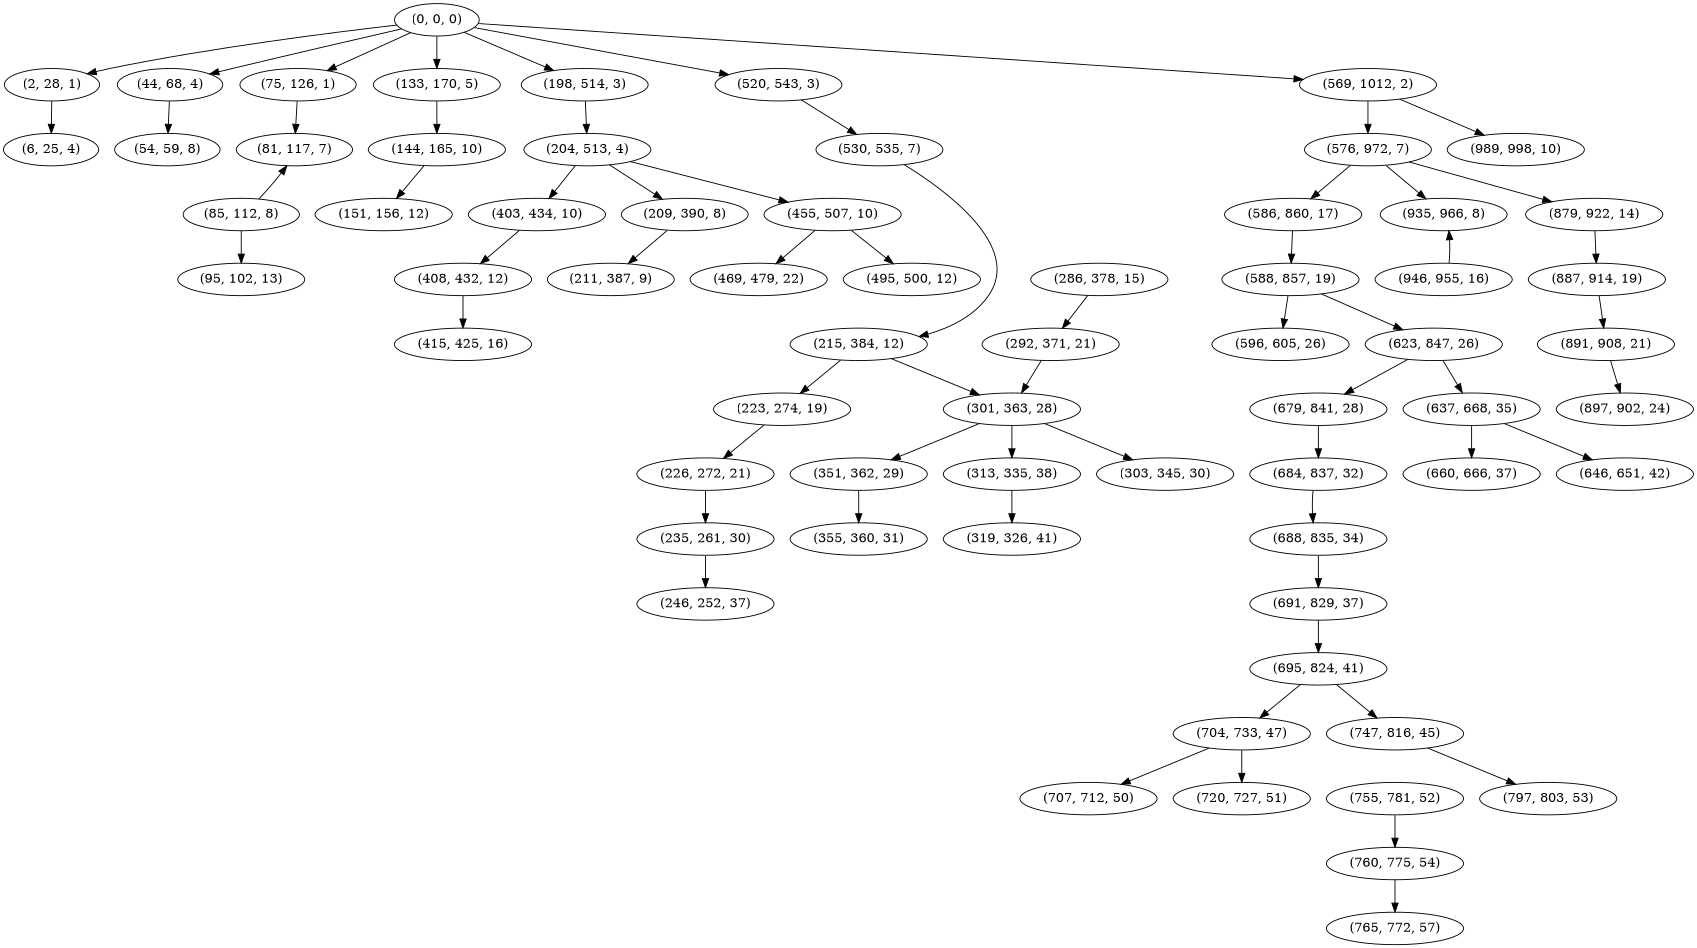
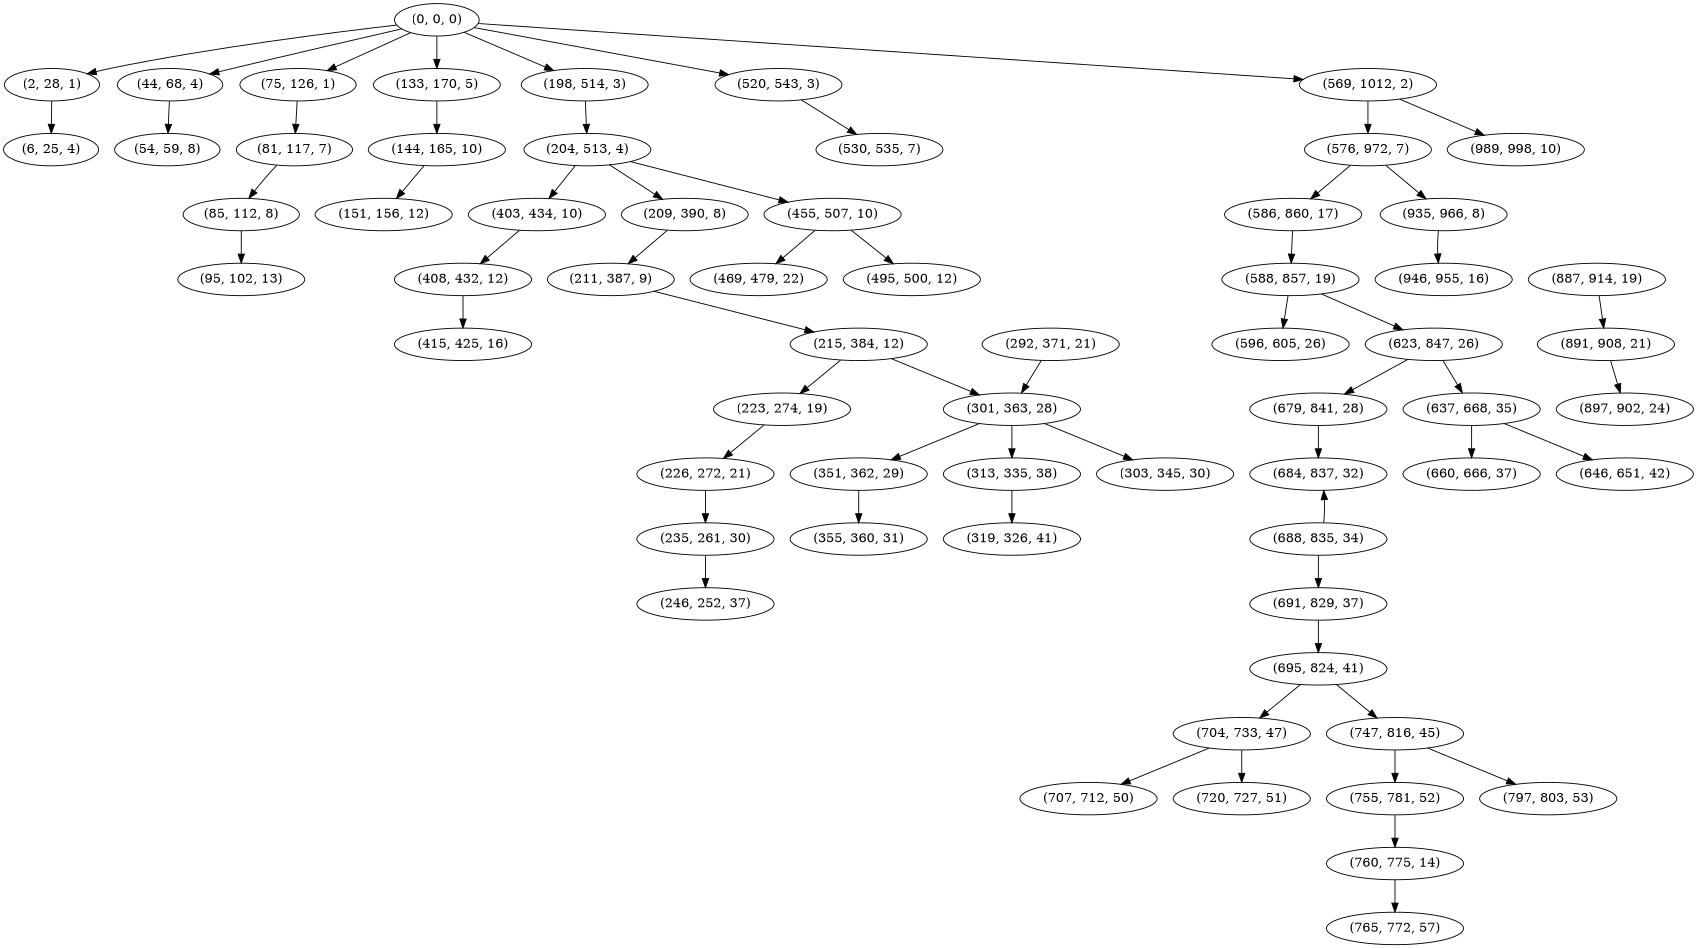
  digraph {
    "(0, 0, 0)"
    "(2, 28, 1)"
    "(44, 68, 4)"
    "(75, 126, 1)"
    "(133, 170, 5)"
    "(198, 514, 3)"
    "(520, 543, 3)"
    "(569, 1012, 2)"
    "(6, 25, 4)"
    "(54, 59, 8)"
    "(81, 117, 7)"
    "(144, 165, 10)"
    "(204, 513, 4)"
    "(530, 535, 7)"
    "(576, 972, 7)"
    "(989, 998, 10)"
    "(85, 112, 8)"
    "(95, 102, 13)"
    "(151, 156, 12)"
    "(209, 390, 8)"
    "(403, 434, 10)"
    "(455, 507, 10)"
    "(211, 387, 9)"
    "(408, 432, 12)"
    "(469, 479, 22)"
    "(495, 500, 12)"
    "(215, 384, 12)"
    "(223, 274, 19)"
    "(301, 363, 28)"
    "(226, 272, 21)"
-   "(286, 378, 15)"
    "(292, 371, 21)"
    "(235, 261, 30)"
    "(246, 252, 37)"
    "(303, 345, 30)"
    "(351, 362, 29)"
    "(313, 335, 38)"
    "(355, 360, 31)"
    "(319, 326, 41)"
    "(415, 425, 16)"
    "(586, 860, 17)"
-   "(879, 922, 14)"
    "(935, 966, 8)"
    "(588, 857, 19)"
    "(887, 914, 19)"
    "(946, 955, 16)"
    n47 [label="(596, 605, 26)"]
    "(623, 847, 26)"
    "(637, 668, 35)"
    "(679, 841, 28)"
    "(646, 651, 42)"
    "(660, 666, 37)"
    "(684, 837, 32)"
    "(688, 835, 34)"
    "(691, 829, 37)"
    "(695, 824, 41)"
    "(704, 733, 47)"
    "(747, 816, 45)"
    "(707, 712, 50)"
    "(720, 727, 51)"
    "(755, 781, 52)"
    "(797, 803, 53)"
-   "(760, 775, 54)"
+   "(760, 775, 54)" [label="(760, 775, 14)"]
    "(765, 772, 57)"
    "(891, 908, 21)"
    "(897, 902, 24)"
    "(0, 0, 0)" -> "(2, 28, 1)"
    "(0, 0, 0)" -> "(44, 68, 4)"
    "(0, 0, 0)" -> "(75, 126, 1)"
    "(0, 0, 0)" -> "(133, 170, 5)"
    "(0, 0, 0)" -> "(198, 514, 3)"
    "(0, 0, 0)" -> "(520, 543, 3)"
    "(0, 0, 0)" -> "(569, 1012, 2)"
    "(2, 28, 1)" -> "(6, 25, 4)"
    "(44, 68, 4)" -> "(54, 59, 8)"
    "(75, 126, 1)" -> "(81, 117, 7)"
    "(133, 170, 5)" -> "(144, 165, 10)"
    "(198, 514, 3)" -> "(204, 513, 4)"
    "(520, 543, 3)" -> "(530, 535, 7)"
    "(569, 1012, 2)" -> "(576, 972, 7)"
    "(569, 1012, 2)" -> "(989, 998, 10)"
-   "(85, 112, 8)" -> "(81, 117, 7)"
+   "(81, 117, 7)" -> "(85, 112, 8)"
    "(144, 165, 10)" -> "(151, 156, 12)"
    "(204, 513, 4)" -> "(209, 390, 8)"
    "(204, 513, 4)" -> "(403, 434, 10)"
    "(204, 513, 4)" -> "(455, 507, 10)"
    "(576, 972, 7)" -> "(586, 860, 17)"
-   "(576, 972, 7)" -> "(879, 922, 14)"
    "(576, 972, 7)" -> "(935, 966, 8)"
    "(85, 112, 8)" -> "(95, 102, 13)"
    "(209, 390, 8)" -> "(211, 387, 9)"
    "(403, 434, 10)" -> "(408, 432, 12)"
    "(455, 507, 10)" -> "(469, 479, 22)"
    "(455, 507, 10)" -> "(495, 500, 12)"
-   "(530, 535, 7)" -> "(215, 384, 12)"
+   "(211, 387, 9)" -> "(215, 384, 12)"
    "(408, 432, 12)" -> "(415, 425, 16)"
    "(215, 384, 12)" -> "(223, 274, 19)"
    "(215, 384, 12)" -> "(301, 363, 28)"
    "(223, 274, 19)" -> "(226, 272, 21)"
    "(301, 363, 28)" -> "(303, 345, 30)"
    "(301, 363, 28)" -> "(351, 362, 29)"
    "(301, 363, 28)" -> "(313, 335, 38)"
    "(226, 272, 21)" -> "(235, 261, 30)"
-   "(286, 378, 15)" -> "(292, 371, 21)"
    "(292, 371, 21)" -> "(301, 363, 28)"
    "(235, 261, 30)" -> "(246, 252, 37)"
    "(351, 362, 29)" -> "(355, 360, 31)"
    "(313, 335, 38)" -> "(319, 326, 41)"
    "(586, 860, 17)" -> "(588, 857, 19)"
-   "(879, 922, 14)" -> "(887, 914, 19)"
-   "(946, 955, 16)" -> "(935, 966, 8)"
+   "(935, 966, 8)" -> "(946, 955, 16)"
    "(588, 857, 19)" -> n47
    "(588, 857, 19)" -> "(623, 847, 26)"
    "(887, 914, 19)" -> "(891, 908, 21)"
    "(623, 847, 26)" -> "(637, 668, 35)"
    "(623, 847, 26)" -> "(679, 841, 28)"
    "(637, 668, 35)" -> "(646, 651, 42)"
    "(637, 668, 35)" -> "(660, 666, 37)"
    "(679, 841, 28)" -> "(684, 837, 32)"
-   "(684, 837, 32)" -> "(688, 835, 34)"
+   "(688, 835, 34)" -> "(684, 837, 32)"
    "(688, 835, 34)" -> "(691, 829, 37)"
    "(691, 829, 37)" -> "(695, 824, 41)"
    "(695, 824, 41)" -> "(704, 733, 47)"
    "(695, 824, 41)" -> "(747, 816, 45)"
    "(704, 733, 47)" -> "(707, 712, 50)"
    "(704, 733, 47)" -> "(720, 727, 51)"
+   "(747, 816, 45)" -> "(755, 781, 52)"
    "(747, 816, 45)" -> "(797, 803, 53)"
    "(755, 781, 52)" -> "(760, 775, 54)"
    "(760, 775, 54)" -> "(765, 772, 57)"
    "(891, 908, 21)" -> "(897, 902, 24)"
  }
